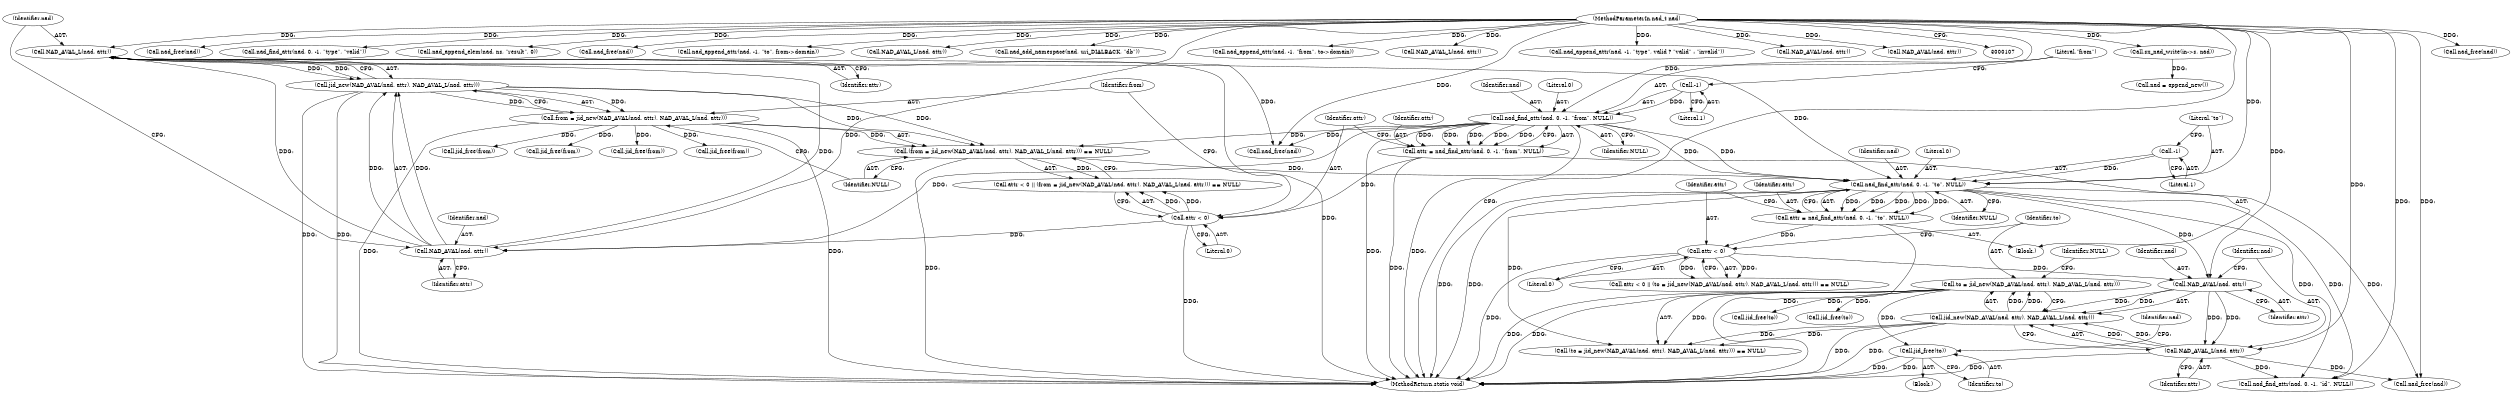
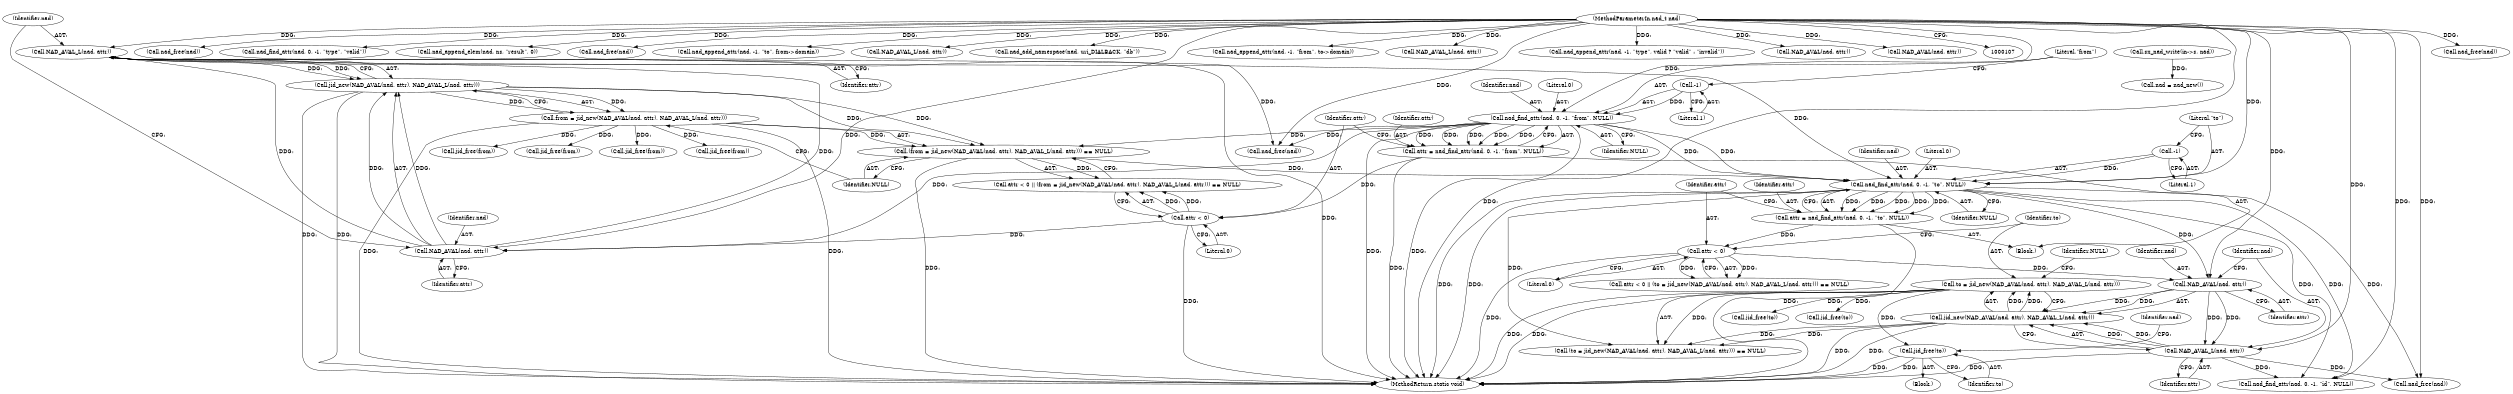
  digraph {
    n1 [label="(Call,jid_free(to))"]
    n2 [label="(Identifier,to)"]
    n3 [label="(MethodReturn,static void)"]
    n4 [label="(Block,)"]
    n5 [label="(Call,to = jid_new(NAD_AVAL(nad, attr), NAD_AVAL_L(nad, attr)))"]
    n6 [label="(Call,jid_new(NAD_AVAL(nad, attr), NAD_AVAL_L(nad, attr)))"]
    n7 [label="(Call,jid_free(to))"]
    n8 [label="(Call,(to = jid_new(NAD_AVAL(nad, attr), NAD_AVAL_L(nad, attr))) == NULL)"]
    n9 [label="(Call,jid_free(to))"]
    n10 [label="(Call,NAD_AVAL_L(nad, attr))"]
    n11 [label="(Call,nad_find_attr(nad, 0, -1, \"id\", NULL))"]
    n12 [label="(Call,nad_free(nad))"]
    n13 [label="(Identifier,attr)"]
    n14 [label="(Call,NAD_AVAL(nad, attr))"]
    n15 [label="(Identifier,attr)"]
    n16 [label="(Call,nad_find_attr(nad, 0, -1, \"to\", NULL))"]
    n17 [label="(Call,attr = nad_find_attr(nad, 0, -1, \"to\", NULL))"]
    n18 [label="(Identifier,NULL)"]
    n19 [label="(Block,)"]
    n20 [label="(Call,attr < 0)"]
    n21 [label="(Call,NAD_AVAL_L(nad, attr))"]
    n22 [label="(Call,jid_new(NAD_AVAL(nad, attr), NAD_AVAL_L(nad, attr)))"]
    n23 [label="(Identifier,attr)"]
    n24 [label="(Call,nad_free(nad))"]
    n25 [label="(Call,(from = jid_new(NAD_AVAL(nad, attr), NAD_AVAL_L(nad, attr))) == NULL)"]
    n26 [label="(Call,from = jid_new(NAD_AVAL(nad, attr), NAD_AVAL_L(nad, attr)))"]
    n27 [label="(Call,NAD_AVAL(nad, attr))"]
    n28 [label="(Identifier,attr)"]
    n29 [label="(Call,nad_find_attr(nad, 0, -1, \"from\", NULL))"]
    n30 [label="(Call,attr = nad_find_attr(nad, 0, -1, \"from\", NULL))"]
    n31 [label="(Identifier,NULL)"]
    n32 [label="(Call,attr < 0)"]
    n33 [label="(Call,attr < 0 || (from = jid_new(NAD_AVAL(nad, attr), NAD_AVAL_L(nad, attr))) == NULL)"]
    n34 [label="(Identifier,NULL)"]
    n35 [label="(MethodParameterIn,nad_t nad)"]
    n36 [label="(Call,nad_free(nad))"]
    n37 [label="(Call,nad_free(nad))"]
    n38 [label="(Call,nad_find_attr(nad, 0, -1, \"type\", \"valid\"))"]
    n39 [label="(Call,nad_append_elem(nad, ns, \"result\", 0))"]
    n40 [label="(Call,nad_free(nad))"]
    n41 [label="(Call,nad_append_attr(nad, -1, \"to\", from->domain))"]
    n42 [label="(Call,NAD_AVAL_L(nad, attr))"]
    n43 [label="(Call,nad_add_namespace(nad, uri_DIALBACK, \"db\"))"]
    n44 [label="(Call,sx_nad_write(in->s, nad))"]
    n45 [label="(Call,nad_append_attr(nad, -1, \"from\", to->domain))"]
    n46 [label="(Call,NAD_AVAL_L(nad, attr))"]
    n47 [label="(Call,nad_append_attr(nad, -1, \"type\", valid ? \"valid\" : \"invalid\"))"]
    n48 [label="(Call,NAD_AVAL(nad, attr))"]
    n49 [label="(Call,NAD_AVAL(nad, attr))"]
-   1000107 [label=3000107]
-   n51 [label="(Call,nad = append_new())"]
+   1000107
+   n51 [label="(Call,nad = nad_new())"]
    n52 [label="(Call,-1)"]
    n53 [label="(Literal,1)"]
    n54 [label="(Literal,0)"]
    n55 [label="(Call,-1)"]
    n56 [label="(Literal,1)"]
    n57 [label="(Call,jid_free(from))"]
    n58 [label="(Call,jid_free(from))"]
    n59 [label="(Call,jid_free(from))"]
    n60 [label="(Call,jid_free(from))"]
    n61 [label="(Literal,0)"]
    n62 [label="(Call,attr < 0 || (to = jid_new(NAD_AVAL(nad, attr), NAD_AVAL_L(nad, attr))) == NULL)"]
    n63 [label="(Literal,\"to\")"]
    n64 [label="(Identifier,nad)"]
    n65 [label="(Identifier,nad)"]
    n66 [label="(Identifier,attr)"]
    n67 [label="(Identifier,NULL)"]
    n68 [label="(Literal,\"from\")"]
    n69 [label="(Identifier,nad)"]
    n70 [label="(Identifier,nad)"]
    n71 [label="(Identifier,attr)"]
-   n72 [label="(Identifier,from)"]
    n73 [label="(Identifier,to)"]
    n74 [label="(Identifier,attr)"]
    n75 [label="(Identifier,nad)"]
    n76 [label="(Identifier,nad)"]
    n77 [label="(Literal,0)"]
    n78 [label="(Identifier,nad)"]
    n79 [label="(Identifier,attr)"]
    n80 [label="(Literal,0)"]
    n1 -> n2 [label="CFG: "]
    n1 -> n3 [label="DDG: "]
    n1 -> n3 [label="DDG: "]
    n1 -> n4 [label="AST: "]
    n2 -> n1 [label="AST: "]
    n5 -> n1 [label="DDG: "]
    n5 -> n3 [label="DDG: "]
    n5 -> n3 [label="DDG: "]
    n5 -> n6 [label="CFG: "]
    n5 -> n7 [label="DDG: "]
    n5 -> n8 [label="AST: "]
    n5 -> n8 [label="DDG: "]
    n5 -> n9 [label="DDG: "]
    n6 -> n3 [label="DDG: "]
    n6 -> n3 [label="DDG: "]
    n6 -> n5 [label="AST: "]
    n6 -> n5 [label="DDG: "]
    n6 -> n5 [label="DDG: "]
    n6 -> n8 [label="DDG: "]
    n6 -> n8 [label="DDG: "]
    n6 -> n10 [label="CFG: "]
    n10 -> n3 [label="DDG: "]
    n10 -> n6 [label="AST: "]
    n10 -> n6 [label="DDG: "]
    n10 -> n6 [label="DDG: "]
    n10 -> n11 [label="DDG: "]
    n10 -> n12 [label="DDG: "]
    n10 -> n13 [label="CFG: "]
    n13 -> n10 [label="AST: "]
    n14 -> n6 [label="AST: "]
    n14 -> n6 [label="DDG: "]
    n14 -> n6 [label="DDG: "]
    n14 -> n10 [label="DDG: "]
    n14 -> n10 [label="DDG: "]
    n14 -> n15 [label="CFG: "]
    n15 -> n14 [label="AST: "]
    n16 -> n3 [label="DDG: "]
    n16 -> n3 [label="DDG: "]
    n16 -> n8 [label="DDG: "]
    n16 -> n11 [label="DDG: "]
    n16 -> n11 [label="DDG: "]
    n16 -> n12 [label="DDG: "]
    n16 -> n14 [label="DDG: "]
    n16 -> n17 [label="AST: "]
    n16 -> n17 [label="DDG: "]
    n16 -> n17 [label="DDG: "]
    n16 -> n17 [label="DDG: "]
    n16 -> n17 [label="DDG: "]
    n16 -> n17 [label="DDG: "]
    n16 -> n18 [label="CFG: "]
    n17 -> n3 [label="DDG: "]
    n17 -> n16 [label="CFG: "]
    n17 -> n19 [label="AST: "]
    n17 -> n20 [label="DDG: "]
    n18 -> n16 [label="AST: "]
    n20 -> n3 [label="DDG: "]
    n20 -> n14 [label="DDG: "]
    n20 -> n61 [label="CFG: "]
    n20 -> n62 [label="AST: "]
    n20 -> n62 [label="DDG: "]
    n20 -> n62 [label="DDG: "]
    n21 -> n3 [label="DDG: "]
    n21 -> n16 [label="DDG: "]
    n21 -> n22 [label="AST: "]
    n21 -> n22 [label="DDG: "]
    n21 -> n22 [label="DDG: "]
    n21 -> n23 [label="CFG: "]
    n21 -> n24 [label="DDG: "]
    n22 -> n3 [label="DDG: "]
    n22 -> n3 [label="DDG: "]
    n22 -> n21 [label="CFG: "]
    n22 -> n25 [label="DDG: "]
    n22 -> n25 [label="DDG: "]
    n22 -> n26 [label="AST: "]
    n22 -> n26 [label="DDG: "]
    n22 -> n26 [label="DDG: "]
    n23 -> n21 [label="AST: "]
    n25 -> n3 [label="DDG: "]
    n25 -> n16 [label="DDG: "]
    n25 -> n33 [label="AST: "]
    n25 -> n33 [label="DDG: "]
    n25 -> n34 [label="CFG: "]
    n26 -> n3 [label="DDG: "]
    n26 -> n3 [label="DDG: "]
    n26 -> n22 [label="CFG: "]
    n26 -> n25 [label="AST: "]
    n26 -> n25 [label="DDG: "]
    n26 -> n57 [label="DDG: "]
    n26 -> n58 [label="DDG: "]
    n26 -> n59 [label="DDG: "]
    n26 -> n60 [label="DDG: "]
    n27 -> n21 [label="DDG: "]
    n27 -> n21 [label="DDG: "]
    n27 -> n22 [label="AST: "]
    n27 -> n22 [label="DDG: "]
    n27 -> n22 [label="DDG: "]
    n27 -> n28 [label="CFG: "]
    n28 -> n27 [label="AST: "]
    n29 -> n3 [label="DDG: "]
    n29 -> n3 [label="DDG: "]
    n29 -> n16 [label="DDG: "]
    n29 -> n16 [label="DDG: "]
    n29 -> n24 [label="DDG: "]
    n29 -> n25 [label="DDG: "]
    n29 -> n27 [label="DDG: "]
    n29 -> n30 [label="AST: "]
    n29 -> n30 [label="DDG: "]
    n29 -> n30 [label="DDG: "]
    n29 -> n30 [label="DDG: "]
    n29 -> n30 [label="DDG: "]
    n29 -> n30 [label="DDG: "]
    n29 -> n31 [label="CFG: "]
    n30 -> n3 [label="DDG: "]
    n30 -> n19 [label="AST: "]
    n30 -> n29 [label="CFG: "]
    n30 -> n32 [label="DDG: "]
    n31 -> n29 [label="AST: "]
    n32 -> n3 [label="DDG: "]
    n32 -> n27 [label="DDG: "]
    n32 -> n33 [label="AST: "]
    n32 -> n33 [label="DDG: "]
    n32 -> n33 [label="DDG: "]
    n32 -> n54 [label="CFG: "]
    n33 -> n25 [label="CFG: "]
    n33 -> n32 [label="CFG: "]
    n34 -> n25 [label="AST: "]
    n34 -> n26 [label="CFG: "]
-   n35 -> n3 [label="CFG: "]
+   n35 -> n3 [label="DDG: "]
    n35 -> n10 [label="DDG: "]
    n35 -> n11 [label="DDG: "]
    n35 -> n12 [label="DDG: "]
    n35 -> n14 [label="DDG: "]
    n35 -> n16 [label="DDG: "]
    n35 -> n21 [label="DDG: "]
    n35 -> n24 [label="DDG: "]
    n35 -> n27 [label="DDG: "]
    n35 -> n29 [label="DDG: "]
    n35 -> n36 [label="DDG: "]
    n35 -> n37 [label="DDG: "]
    n35 -> n38 [label="DDG: "]
    n35 -> n39 [label="DDG: "]
    n35 -> n40 [label="DDG: "]
    n35 -> n41 [label="DDG: "]
    n35 -> n42 [label="DDG: "]
    n35 -> n43 [label="DDG: "]
-   n35 -> n44 [label="DDG: "]
    n35 -> n45 [label="DDG: "]
    n35 -> n46 [label="DDG: "]
    n35 -> n47 [label="DDG: "]
    n35 -> n48 [label="DDG: "]
    n35 -> n49 [label="DDG: "]
    n35 -> 1000107 [label="CFG: "]
    n44 -> n51 [label="DDG: "]
    n52 -> n29 [label="AST: "]
    n52 -> n29 [label="DDG: "]
    n52 -> n53 [label="CFG: "]
    n53 -> n52 [label="AST: "]
    n54 -> n32 [label="AST: "]
    n55 -> n16 [label="AST: "]
    n55 -> n16 [label="DDG: "]
    n55 -> n56 [label="CFG: "]
    n56 -> n55 [label="AST: "]
    n61 -> n20 [label="AST: "]
    n62 -> n20 [label="CFG: "]
    n63 -> n16 [label="AST: "]
    n63 -> n55 [label="CFG: "]
    n64 -> n1 [label="CFG: "]
    n65 -> n29 [label="AST: "]
    n66 -> n17 [label="AST: "]
    n67 -> n5 [label="CFG: "]
    n68 -> n29 [label="AST: "]
    n68 -> n52 [label="CFG: "]
    n69 -> n14 [label="AST: "]
    n70 -> n27 [label="AST: "]
    n71 -> n30 [label="AST: "]
-   n72 -> n26 [label="AST: "]
-   n72 -> n32 [label="CFG: "]
    n73 -> n5 [label="AST: "]
    n73 -> n20 [label="CFG: "]
    n74 -> n17 [label="CFG: "]
    n74 -> n20 [label="AST: "]
    n75 -> n21 [label="AST: "]
    n75 -> n27 [label="CFG: "]
    n76 -> n10 [label="AST: "]
    n76 -> n14 [label="CFG: "]
    n77 -> n29 [label="AST: "]
    n78 -> n16 [label="AST: "]
    n79 -> n30 [label="CFG: "]
    n79 -> n32 [label="AST: "]
    n80 -> n16 [label="AST: "]
  }
